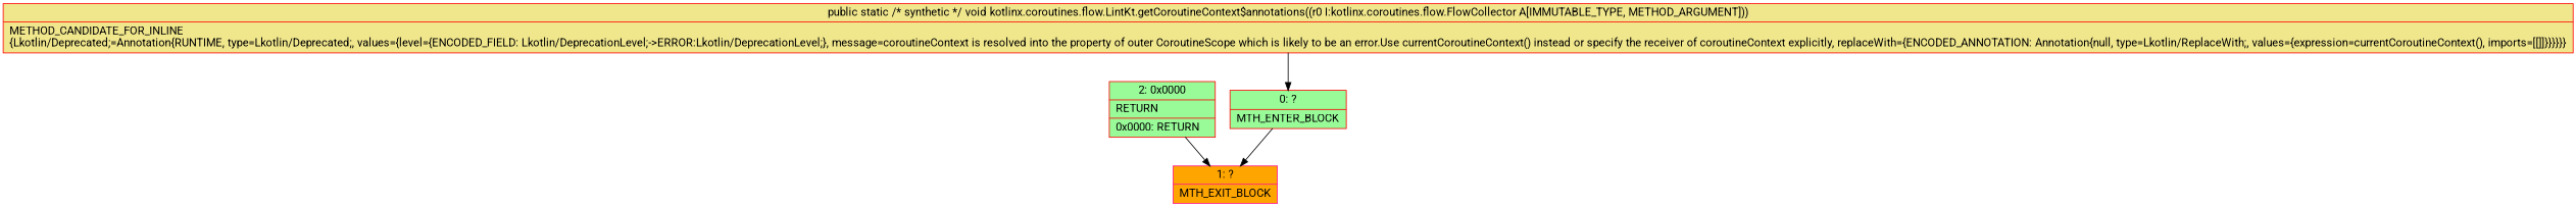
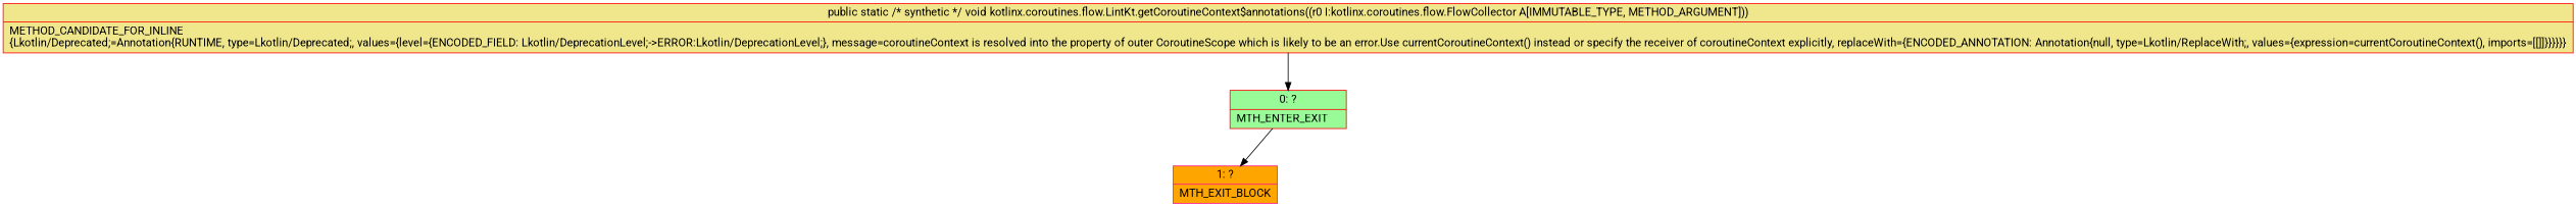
  digraph {
    fontname=Roboto
    node [color=red fillcolor=palegreen fontname=Roboto shape=record style=filled]
    edge [fontname=Roboto]
-   n1 [label="{0\:\ ?|MTH_ENTER_BLOCK\l}"]
+   n1 [label="{0\:\ ?|MTH_ENTER_EXIT\l}"]
    n2 [color=deeppink fillcolor=orange label="{1\:\ ?|MTH_EXIT_BLOCK\l}"]
-   n3 [label="{2\:\ 0x0000|RETURN\l|0x0000: RETURN   \l}"]
    n4 [fillcolor=khaki label="{public static \/* synthetic *\/ void kotlinx.coroutines.flow.LintKt.getCoroutineContext$annotations((r0 I:kotlinx.coroutines.flow.FlowCollector A[IMMUTABLE_TYPE, METHOD_ARGUMENT]))  | METHOD_CANDIDATE_FOR_INLINE\l\{Lkotlin\/Deprecated;=Annotation\{RUNTIME, type=Lkotlin\/Deprecated;, values=\{level=\{ENCODED_FIELD: Lkotlin\/DeprecationLevel;\-\>ERROR:Lkotlin\/DeprecationLevel;\}, message=coroutineContext is resolved into the property of outer CoroutineScope which is likely to be an error.Use currentCoroutineContext() instead or specify the receiver of coroutineContext explicitly, replaceWith=\{ENCODED_ANNOTATION: Annotation\{null, type=Lkotlin\/ReplaceWith;, values=\{expression=currentCoroutineContext(), imports=[[]]\}\}\}\}\}\}\l}"]
    n1 -> n2
-   n3 -> n2
    n4 -> n1
  }
